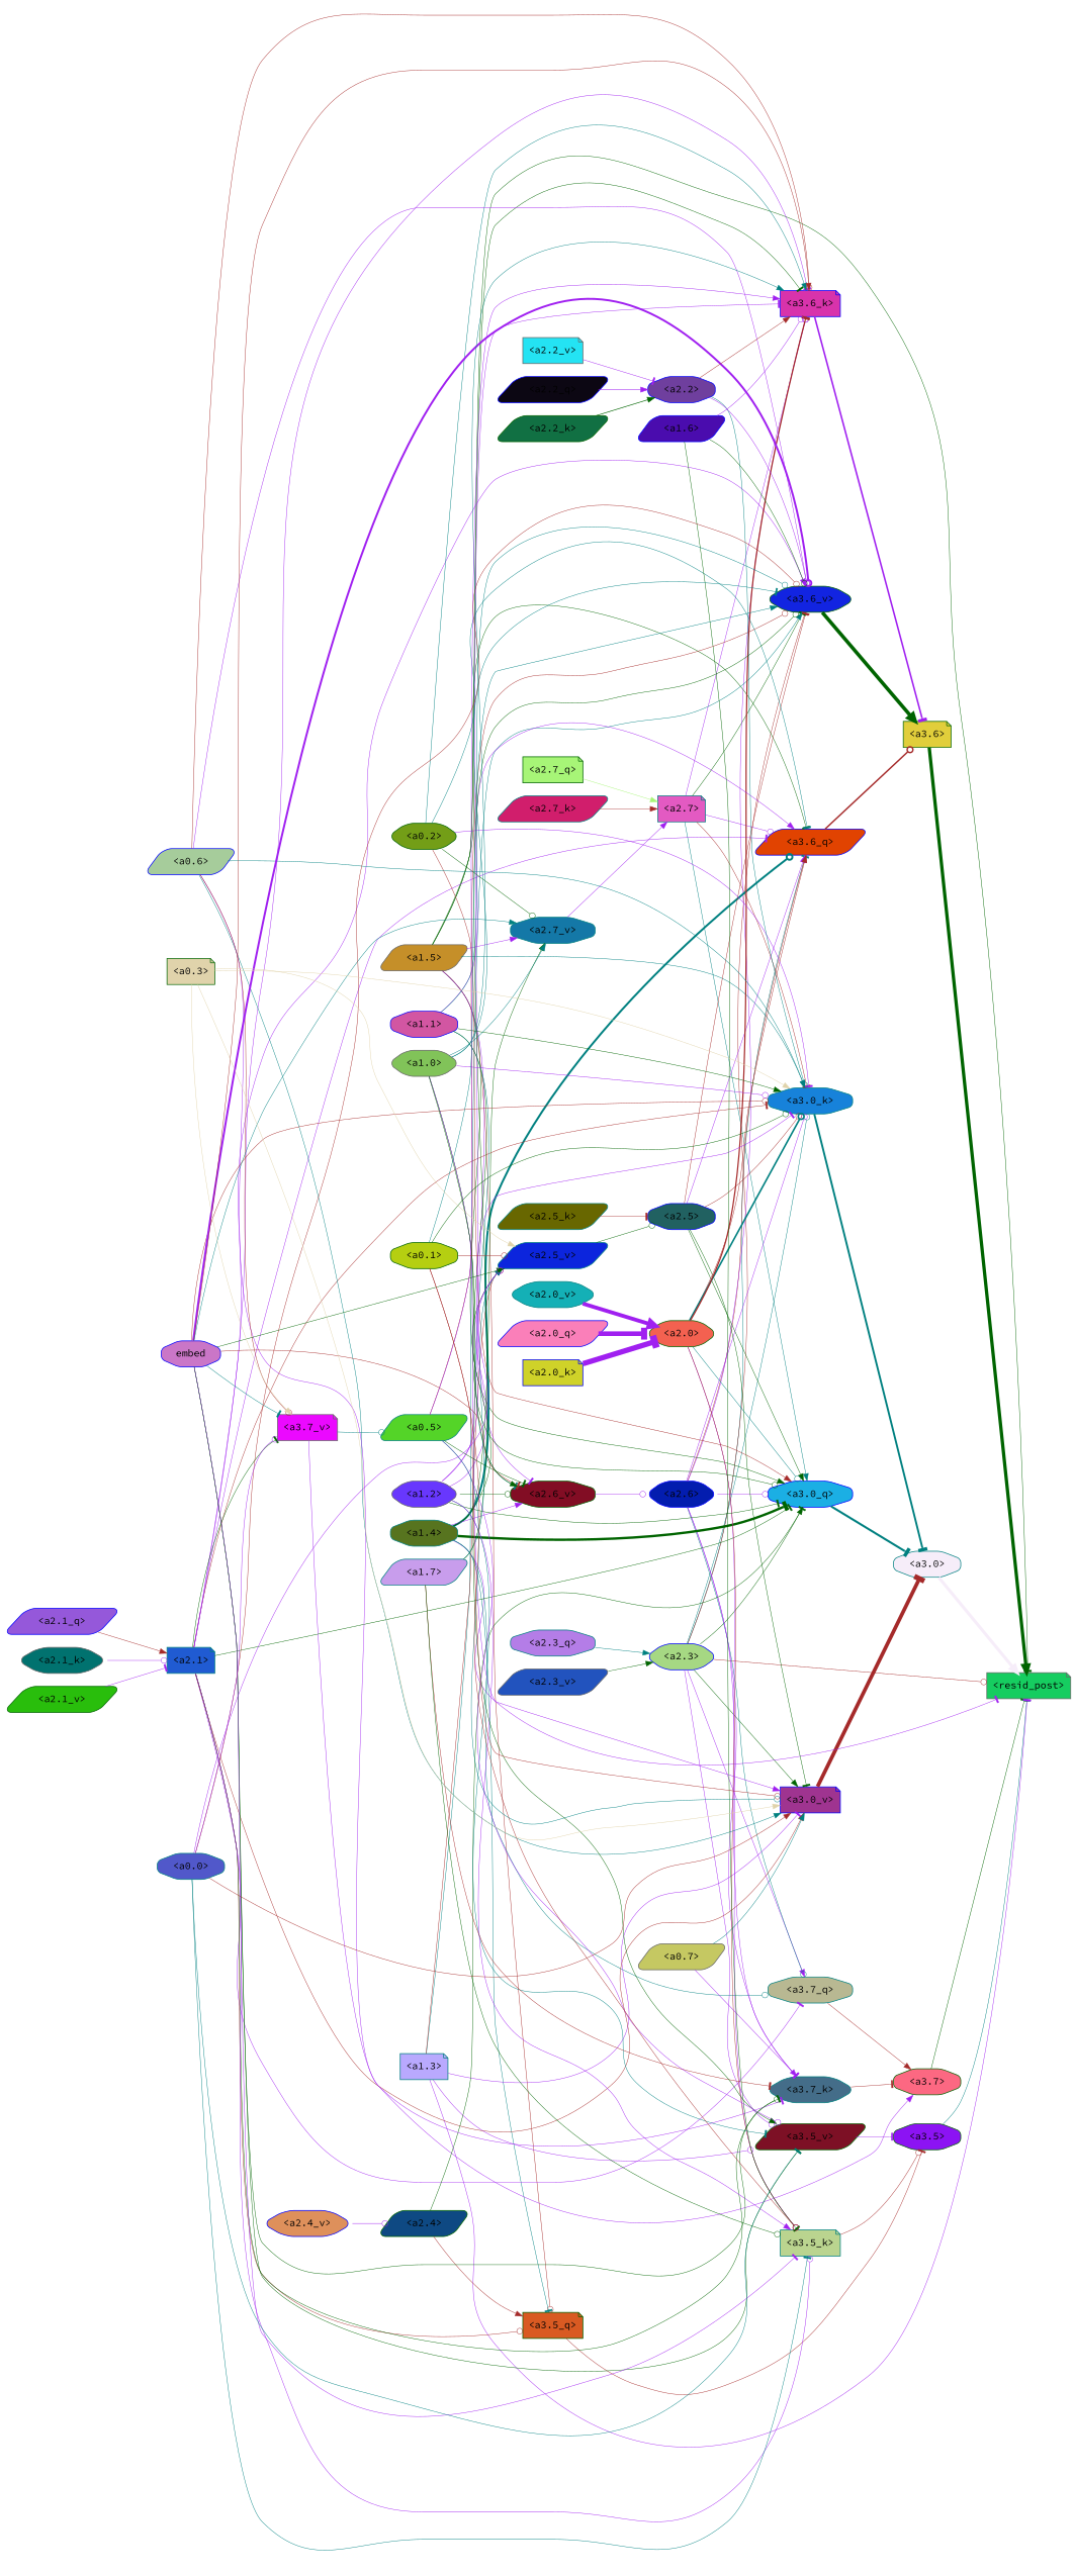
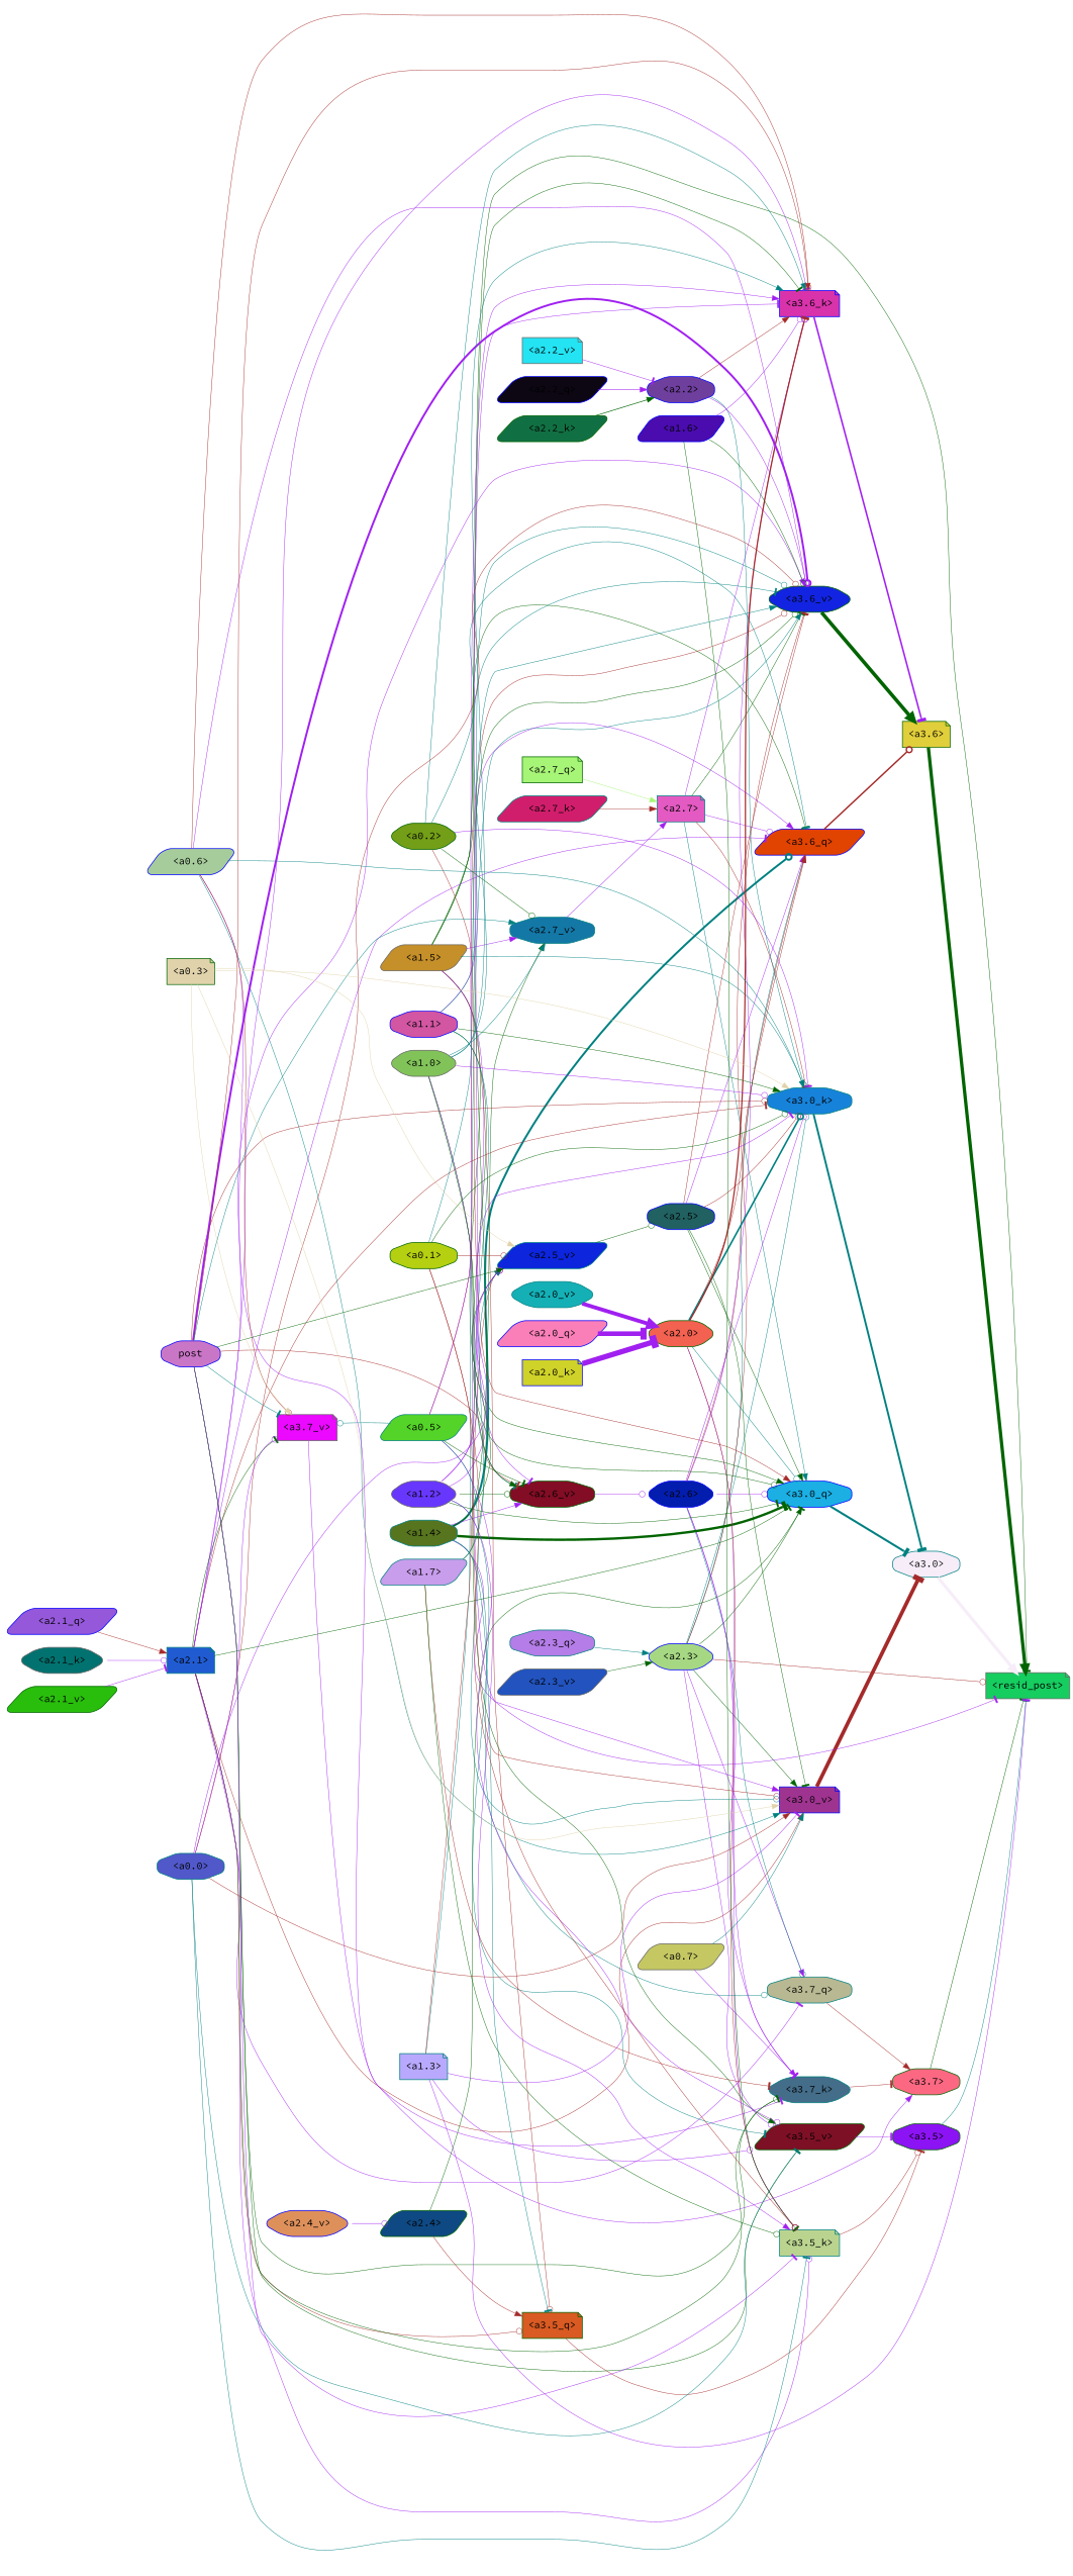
  strict digraph {
    fontname="Source Code Pro"
    rankdir=LR
    splines=true
    node [color=teal fontname="Source Code Pro" shape=parallelogram style="filled, rounded"]
    edge [arrowhead=tee color=purple fontname="Source Code Pro" penwidth=0.6]
    "<a3.7>" [color=darkgreen fillcolor="#fc6882" shape=octagon]
    "<resid_post>" [color=gray40 fillcolor="#16cd60" shape=note]
    "<a3.6>" [color=darkgreen fillcolor="#e1ce3b" shape=note]
    "<a3.5>" [color=darkgreen fillcolor="#8c13f3" shape=octagon]
    "<a3.0>" [fillcolor="#f6edf9" shape=octagon]
    "<a2.3>" [color=blue fillcolor="#a6d883" shape=hexagon]
    "<a3.7_q>" [fillcolor="#b8b892" shape=octagon]
    "<a3.6_q>" [color=blue fillcolor="#e14301"]
    "<a3.0_q>" [color=blue fillcolor="#1bafe4" shape=octagon]
    "<a3.0_k>" [fillcolor="#1782da" shape=octagon]
    "<a3.6_v>" [color=darkgreen fillcolor="#1224e1" shape=hexagon]
    "<a3.5_v>" [color=darkgreen fillcolor="#7d1025"]
    "<a3.0_v>" [color=blue fillcolor="#9f3490" shape=note]
    "<a3.5_q>" [color=darkgreen fillcolor="#d95a22" shape=note]
    "<a1.5>" [color=gray40 fillcolor="#c58f29"]
    "<a3.6_k>" [color=blue fillcolor="#d833ab" shape=note]
    "<a2.7_v>" [fillcolor="#1478a7" shape=octagon]
    "<a2.6_v>" [color=darkgreen fillcolor="#820d24" shape=octagon]
    "<a2.7>" [fillcolor="#e35ac2" shape=note]
    "<a2.6>" [color=blue fillcolor="#031daf" shape=hexagon]
    "<a3.7_k>" [fillcolor="#446d89" shape=hexagon]
    "<a3.5_k>" [fillcolor="#bad48f" shape=note]
    "<a1.4>" [fillcolor="#57741f" shape=octagon]
    "<a2.5_v>" [fillcolor="#0c25dd"]
    "<a2.5>" [color=blue fillcolor="#216161" shape=octagon]
    "<a1.3>" [fillcolor="#b9a9fe" shape=note]
    "<a3.7_v>" [color=gray40 fillcolor="#eb09ff" shape=note]
    "<a2.1>" [fillcolor="#205bd2" shape=note]
    "<a2.0>" [color=darkgreen fillcolor="#f36150" shape=hexagon]
    "<a1.1>" [color=blue fillcolor="#d256a2" shape=octagon]
    "<a0.2>" [color=darkgreen fillcolor="#739e17" shape=hexagon]
    "<a2.4>" [color=darkgreen fillcolor="#0e4983"]
    "<a1.2>" [color=gray40 fillcolor="#6837fd" shape=hexagon]
    "<a1.7>" [fillcolor="#c89dec"]
    "<a0.7>" [color=gray40 fillcolor="#c5c862"]
    "<a0.6>" [color=blue fillcolor="#a6cc9b"]
-   embed [color=blue fillcolor="#ca76c7" shape=octagon]
+   embed [color=blue fillcolor="#ca76c7" shape=octagon label=post]
    "<a2.2>" [color=blue fillcolor="#6f3f9e" shape=octagon]
    "<a1.6>" [color=blue fillcolor="#4a0cae"]
    "<a1.0>" [color=gray40 fillcolor="#81c359" shape=hexagon]
    "<a0.5>" [fillcolor="#54d428"]
    "<a0.1>" [color=darkgreen fillcolor="#b5cf11" shape=octagon]
    "<a0.0>" [fillcolor="#5158ca" shape=octagon]
    "<a0.3>" [color=darkgreen fillcolor="#e0d3ab" shape=note]
    "<a2.7_q>" [color=darkgreen fillcolor="#a7f577" shape=note]
    "<a2.3_q>" [fillcolor="#b47de7" shape=octagon]
    "<a2.2_q>" [color=blue fillcolor="#0c0713"]
    "<a2.1_q>" [color=blue fillcolor="#9558da"]
    "<a2.0_q>" [color=blue fillcolor="#fa7fb9"]
    "<a2.7_k>" [fillcolor="#d11e6c"]
-   "<a2.5_k>" [fillcolor="#686700"]
    "<a2.2_k>" [color=darkgreen fillcolor="#117043"]
    "<a2.1_k>" [color=gray40 fillcolor="#01726f" shape=hexagon]
    "<a2.0_k>" [color=blue fillcolor="#cfd229" shape=note]
    "<a2.4_v>" [color=blue fillcolor="#de905b" shape=hexagon]
    "<a2.3_v>" [color=gray40 fillcolor="#2253be"]
    "<a2.2_v>" [color=gray40 fillcolor="#24e3f3" shape=note]
    "<a2.1_v>" [color=darkgreen fillcolor="#29be0c"]
    "<a2.0_v>" [fillcolor="#14b0b6" shape=hexagon]
    "<a3.7>" -> "<resid_post>" [color=darkgreen penwidth=0.6239100098609924]
    "<a3.6>" -> "<resid_post>" [arrowhead=normal color=darkgreen penwidth=4.569062113761902]
    "<a3.5>" -> "<resid_post>" [color=teal]
    "<a3.0>" -> "<resid_post>" [color="#f6edf9" penwidth=4.283544182777405 arrowhead=""]
    "<a2.3>" -> "<resid_post>" [arrowhead=odot color=brown]
    "<a2.3>" -> "<a3.7_q>" [arrowhead=normal]
-   "<a2.3>" -> "<a3.6_q>" [color=teal]
+   "<a2.3>" -> "<a3.6_q>" [arrowhead=normal color=teal]
    "<a2.3>" -> "<a3.0_q>" [arrowhead=normal color=darkgreen]
    "<a2.3>" -> "<a3.0_k>" [arrowhead=odot color=teal]
    "<a2.3>" -> "<a3.6_v>" [color=brown]
    "<a2.3>" -> "<a3.5_v>" [arrowhead=odot]
    "<a2.3>" -> "<a3.0_v>" [arrowhead=normal color=darkgreen]
    "<a3.7_q>" -> "<a3.7>" [arrowhead=normal color=brown]
    "<a3.6_q>" -> "<a3.6>" [arrowhead=odot color=brown penwidth=2.0344843566417694]
    "<a3.0_q>" -> "<a3.0>" [color=teal penwidth=2.863015294075012]
    "<a3.0_k>" -> "<a3.0>" [color=teal penwidth=2.6323853135108948]
    "<a3.6_v>" -> "<a3.6>" [arrowhead=normal color=darkgreen penwidth=4.972373723983765]
    "<a3.5_v>" -> "<a3.5>"
    "<a3.0_v>" -> "<a3.0>" [color=brown penwidth=5.1638524532318115]
    "<a3.5_q>" -> "<a3.5>" [color=brown]
    "<a1.5>" -> "<resid_post>" [color=darkgreen]
    "<a1.5>" -> "<a3.6_q>" [color=darkgreen]
    "<a1.5>" -> "<a3.0_q>" [arrowhead=normal color=darkgreen]
    "<a1.5>" -> "<a3.0_k>" [arrowhead=normal color=teal]
    "<a1.5>" -> "<a3.5_q>" [arrowhead=odot color=brown]
    "<a1.5>" -> "<a3.6_k>" [color=darkgreen]
    "<a1.5>" -> "<a2.7_v>" [arrowhead=normal]
    "<a1.5>" -> "<a2.6_v>"
    "<a3.6_k>" -> "<a3.6>" [penwidth=2.1770318150520325]
    "<a2.7_v>" -> "<a2.7>" [arrowhead=normal]
    "<a2.6_v>" -> "<a2.6>" [arrowhead=odot]
    "<a2.7>" -> "<a3.6_q>" [arrowhead=odot]
    "<a2.7>" -> "<a3.0_q>" [arrowhead=normal color=teal]
    "<a2.7>" -> "<a3.0_k>" [color=brown]
    "<a2.7>" -> "<a3.6_v>" [color=darkgreen]
    "<a2.7>" -> "<a3.6_k>" [arrowhead=odot]
    "<a2.6>" -> "<a3.7_q>" [arrowhead=odot color=teal]
    "<a2.6>" -> "<a3.6_q>" [arrowhead=normal color=brown]
    "<a2.6>" -> "<a3.0_q>" [arrowhead=odot]
    "<a2.6>" -> "<a3.0_k>" [arrowhead=odot]
    "<a2.6>" -> "<a3.6_k>" [arrowhead=odot]
    "<a2.6>" -> "<a3.7_k>" [arrowhead=normal]
    "<a2.6>" -> "<a3.5_k>" [arrowhead=odot]
    "<a3.7_k>" -> "<a3.7>" [color=brown]
    "<a3.5_k>" -> "<a3.5>" [arrowhead=odot color=brown]
    "<a1.4>" -> "<resid_post>"
    "<a1.4>" -> "<a3.7_q>" [arrowhead=odot color=teal]
    "<a1.4>" -> "<a3.6_q>" [arrowhead=odot color=teal penwidth=2.7536282539367676]
    "<a1.4>" -> "<a3.0_q>" [color=darkgreen penwidth=3.3369133472442627]
    "<a1.4>" -> "<a3.5_q>" [color=teal]
    "<a1.4>" -> "<a2.7_v>" [arrowhead=normal color=darkgreen]
    "<a1.4>" -> "<a2.6_v>" [arrowhead=normal]
    "<a1.4>" -> "<a2.5_v>" [arrowhead=normal color=darkgreen]
    "<a2.5_v>" -> "<a2.5>" [arrowhead=odot color=darkgreen]
    "<a2.5>" -> "<a3.6_q>" [arrowhead=normal]
    "<a2.5>" -> "<a3.0_q>" [arrowhead=normal color=darkgreen]
    "<a2.5>" -> "<a3.0_k>" [arrowhead=odot color=brown]
    "<a2.5>" -> "<a3.6_v>" [color=brown]
    "<a2.5>" -> "<a3.0_v>" [color=darkgreen]
    "<a1.3>" -> "<resid_post>"
    "<a1.3>" -> "<a3.6_v>" [arrowhead=normal color=teal]
    "<a1.3>" -> "<a3.5_v>" [arrowhead=odot]
    "<a1.3>" -> "<a3.0_v>"
    "<a1.3>" -> "<a2.5_v>" [arrowhead=odot color=brown]
    "<a3.7_v>" -> "<a3.7>" [arrowhead=normal]
    "<a2.1>" -> "<a3.7_q>"
    "<a2.1>" -> "<a3.6_q>"
    "<a2.1>" -> "<a3.0_q>" [color=darkgreen]
    "<a2.1>" -> "<a3.0_k>" [color=brown]
    "<a2.1>" -> "<a3.6_v>" [arrowhead=normal]
    "<a2.1>" -> "<a3.0_v>" [arrowhead=normal color=brown]
    "<a2.1>" -> "<a3.5_q>" [arrowhead=odot color=brown]
    "<a2.1>" -> "<a3.6_k>"
    "<a2.1>" -> "<a3.7_k>" [arrowhead=odot color=darkgreen]
    "<a2.1>" -> "<a3.5_k>" [arrowhead=odot]
    "<a2.1>" -> "<a3.7_v>" [color=darkgreen]
    "<a2.0>" -> "<a3.6_q>" [arrowhead=normal color=brown]
    "<a2.0>" -> "<a3.0_q>" [arrowhead=odot color=teal]
    "<a2.0>" -> "<a3.0_k>" [arrowhead=odot color=teal penwidth=2.239806979894638]
    "<a2.0>" -> "<a3.6_k>" [color=brown penwidth=1.7047871947288513]
    "<a2.0>" -> "<a3.7_k>"
    "<a2.0>" -> "<a3.5_k>" [arrowhead=odot color=brown]
    "<a1.1>" -> "<a3.6_q>" [arrowhead=normal]
    "<a1.1>" -> "<a3.0_q>" [arrowhead=odot color=darkgreen]
    "<a1.1>" -> "<a3.0_k>" [arrowhead=normal color=darkgreen]
    "<a1.1>" -> "<a3.6_v>" [arrowhead=odot color=teal]
    "<a1.1>" -> "<a2.6_v>" [color=teal]
    "<a0.2>" -> "<a3.6_q>" [color=teal]
    "<a0.2>" -> "<a3.0_q>" [arrowhead=normal color=brown]
    "<a0.2>" -> "<a3.0_k>"
    "<a0.2>" -> "<a3.6_k>" [arrowhead=normal color=teal]
    "<a0.2>" -> "<a2.7_v>" [arrowhead=odot color=darkgreen]
    "<a2.4>" -> "<a3.0_q>" [color=darkgreen]
    "<a2.4>" -> "<a3.5_q>" [arrowhead=normal color=brown]
    "<a1.2>" -> "<a3.0_q>" [color=darkgreen]
    "<a1.2>" -> "<a3.0_k>"
    "<a1.2>" -> "<a3.5_v>" [color=teal]
    "<a1.2>" -> "<a3.6_k>"
    "<a1.2>" -> "<a2.6_v>" [arrowhead=odot color=darkgreen]
    "<a1.2>" -> "<a3.5_k>" [arrowhead=normal]
    "<a1.2>" -> "<a2.5_v>" [arrowhead=normal]
    "<a1.7>" -> "<a3.6_v>" [arrowhead=odot color=darkgreen]
    "<a1.7>" -> "<a3.7_k>" [color=brown]
    "<a1.7>" -> "<a3.5_k>" [arrowhead=odot color=darkgreen]
    "<a1.7>" -> "<a2.5_v>" [arrowhead=normal color=teal]
    "<a0.7>" -> "<a3.0_v>" [arrowhead=normal color=teal]
    "<a0.7>" -> "<a3.7_k>"
    "<a0.6>" -> "<a3.0_k>" [arrowhead=normal color=teal]
    "<a0.6>" -> "<a3.6_v>" [arrowhead=odot]
    "<a0.6>" -> "<a3.0_v>" [arrowhead=normal color=teal]
    "<a0.6>" -> "<a3.6_k>" [arrowhead=odot color=brown]
    "<a0.6>" -> "<a3.7_k>"
    "<a0.6>" -> "<a3.7_v>" [arrowhead=odot color=brown]
    embed -> "<a3.0_k>" [arrowhead=odot color=brown]
    embed -> "<a3.6_v>" [arrowhead=odot penwidth=2.7369276881217957]
    embed -> "<a3.5_v>" [color=darkgreen]
    embed -> "<a3.6_k>" [arrowhead=normal color=brown]
    embed -> "<a2.7_v>" [arrowhead=normal color=teal]
    embed -> "<a2.6_v>" [color=brown]
    embed -> "<a3.7_k>" [color=darkgreen]
    embed -> "<a3.5_k>"
    embed -> "<a2.5_v>" [arrowhead=normal color=darkgreen]
    embed -> "<a3.7_v>" [color=teal]
    "<a2.2>" -> "<a3.0_k>" [arrowhead=odot color=teal]
    "<a2.2>" -> "<a3.6_v>" [arrowhead=odot]
    "<a2.2>" -> "<a3.6_k>" [arrowhead=normal color=brown]
    "<a1.6>" -> "<a3.6_v>" [arrowhead=odot color=darkgreen]
    "<a1.6>" -> "<a3.6_k>" [arrowhead=odot]
    "<a1.6>" -> "<a3.5_k>" [color=darkgreen]
    "<a1.0>" -> "<a3.0_k>" [arrowhead=odot]
    "<a1.0>" -> "<a3.6_v>" [color=teal]
    "<a1.0>" -> "<a3.5_v>" [arrowhead=normal color=darkgreen]
    "<a1.0>" -> "<a3.0_v>" [arrowhead=normal]
    "<a1.0>" -> "<a3.6_k>" [arrowhead=normal color=teal]
    "<a1.0>" -> "<a2.7_v>" [arrowhead=normal color=teal]
    "<a1.0>" -> "<a2.6_v>" [arrowhead=normal color=darkgreen]
    "<a0.5>" -> "<a3.6_v>" [arrowhead=odot color=brown]
    "<a0.5>" -> "<a3.5_v>" [arrowhead=odot]
    "<a0.5>" -> "<a3.0_v>" [arrowhead=odot color=teal]
    "<a0.5>" -> "<a3.6_k>" [arrowhead=normal]
    "<a0.5>" -> "<a2.6_v>" [color=darkgreen]
-   "<a3.7_v>" -> "<a0.5>" [arrowhead=odot color=teal]
+   "<a0.5>" -> "<a3.7_v>" [arrowhead=odot color=teal]
    "<a0.1>" -> "<a3.0_k>" [arrowhead=odot color=darkgreen]
    "<a0.1>" -> "<a3.6_v>" [arrowhead=normal color=teal]
    "<a0.1>" -> "<a3.0_v>" [arrowhead=odot color=brown]
    "<a0.1>" -> "<a3.5_k>" [arrowhead=odot color=brown]
    "<a0.1>" -> "<a2.5_v>" [arrowhead=odot color=brown]
    "<a0.0>" -> "<a3.6_v>" [arrowhead=odot color=brown]
    "<a0.0>" -> "<a3.5_v>" [color=teal]
    "<a0.0>" -> "<a3.0_v>" [arrowhead=normal color=brown]
    "<a0.0>" -> "<a3.5_k>" [color=teal]
    "<a0.0>" -> "<a2.5_v>" [arrowhead=odot]
    "<a0.0>" -> "<a3.7_v>" [arrowhead=odot]
    "<a0.3>" -> "<a3.0_k>" [color="#e0d3ab" arrowhead=""]
    "<a0.3>" -> "<a3.0_v>" [color="#e0d3ab" arrowhead=""]
    "<a0.3>" -> "<a2.5_v>" [color="#e0d3ab" arrowhead=""]
    "<a0.3>" -> "<a3.7_v>" [color="#e0d3ab" arrowhead=""]
    "<a2.7_q>" -> "<a2.7>" [color="#a7f577" arrowhead=""]
    "<a2.3_q>" -> "<a2.3>" [arrowhead=normal color=teal]
    "<a2.2_q>" -> "<a2.2>" [arrowhead=normal penwidth=0.7441773414611816]
    "<a2.1_q>" -> "<a2.1>" [arrowhead=normal color=brown]
    "<a2.0_q>" -> "<a2.0>" [penwidth=6.422367453575134]
    "<a2.7_k>" -> "<a2.7>" [arrowhead=normal color=brown]
-   "<a2.5_k>" -> "<a2.5>" [color=brown]
    "<a2.2_k>" -> "<a2.2>" [arrowhead=normal color=darkgreen penwidth=0.8810110092163086]
    "<a2.1_k>" -> "<a2.1>" [arrowhead=odot]
    "<a2.0_k>" -> "<a2.0>" [penwidth=7.398894429206848]
    "<a2.4_v>" -> "<a2.4>" [arrowhead=odot]
    "<a2.3_v>" -> "<a2.3>" [arrowhead=normal color=darkgreen]
    "<a2.2_v>" -> "<a2.2>"
    "<a2.1_v>" -> "<a2.1>"
    "<a2.0_v>" -> "<a2.0>" [arrowhead=normal penwidth=5.395828627049923]
  }
